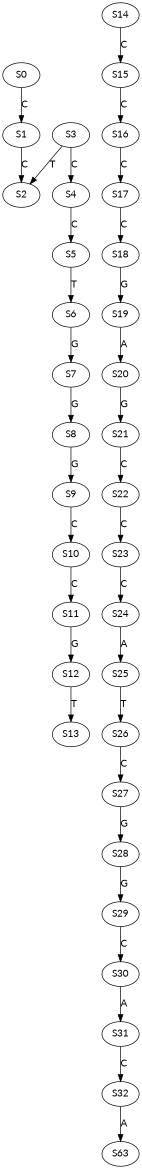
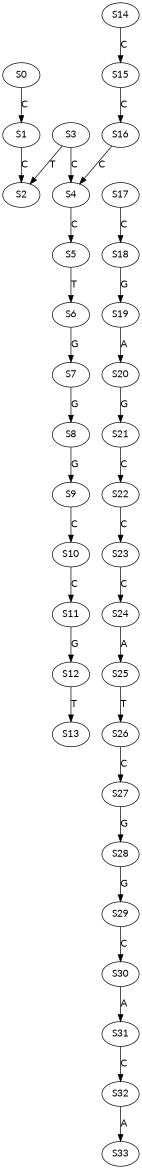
  strict digraph {
    fontname=Lato
    node [fontname=Lato]
    edge [fontname=Lato]
    S0
    S1
    S2
    S3
    S4
    S5
    S6
    S7
    S8
    S9
    S10
    S11
    S12
    S13
    S14
    S15
    S16
    S17
    S18
    S19
    S20
    S21
    S22
    S23
    S24
    S25
    S26
    S27
    S28
    S29
    S30
    S31
    S32
-   S33 [label=S63]
+   S33
    S0 -> S1 [label=C]
    S1 -> S2 [label=C]
    S3 -> S2 [label=T]
    S3 -> S4 [label=C]
    S4 -> S5 [label=C]
    S5 -> S6 [label=T]
    S6 -> S7 [label=G]
    S7 -> S8 [label=G]
    S8 -> S9 [label=G]
    S9 -> S10 [label=C]
    S10 -> S11 [label=C]
    S11 -> S12 [label=G]
    S12 -> S13 [label=T]
    S14 -> S15 [label=C]
    S15 -> S16 [label=C]
-   S16 -> S17 [label=C]
+   S16 -> S4 [label=C]
    S17 -> S18 [label=C]
    S18 -> S19 [label=G]
    S19 -> S20 [label=A]
    S20 -> S21 [label=G]
    S21 -> S22 [label=C]
    S22 -> S23 [label=C]
    S23 -> S24 [label=C]
    S24 -> S25 [label=A]
    S25 -> S26 [label=T]
    S26 -> S27 [label=C]
    S27 -> S28 [label=G]
    S28 -> S29 [label=G]
    S29 -> S30 [label=C]
    S30 -> S31 [label=A]
    S31 -> S32 [label=C]
    S32 -> S33 [label=A]
  }
